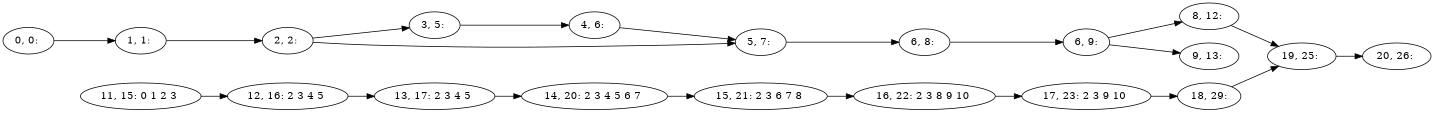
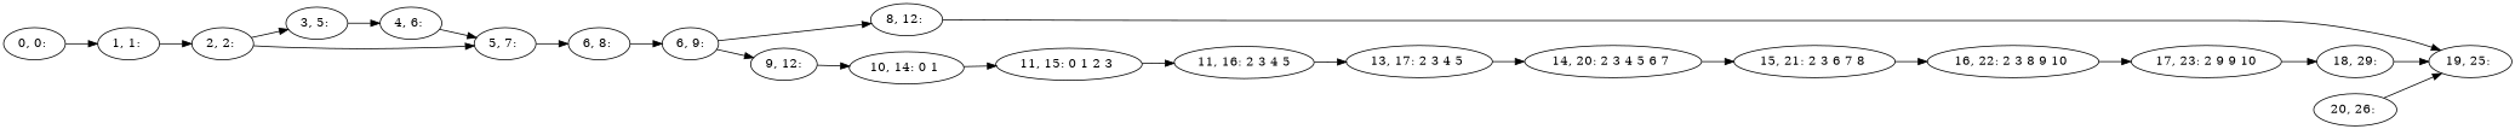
  digraph {
    rankdir=LR
    n1 [label="0, 0: "]
    n2 [label="1, 1: "]
    n3 [label="2, 2: "]
    n4 [label="3, 5: "]
    n5 [label="5, 7: "]
    n6 [label="4, 6: "]
    n7 [label="6, 8: "]
    n8 [label="6, 9:"]
    n9 [label="8, 12: "]
-   n10 [label="9, 13: "]
+   n10 [label="9, 12:"]
    n11 [label="19, 25: "]
+   n12 [label="10, 14: 0 1 "]
    n13 [label="20, 26: "]
    n14 [label="11, 15: 0 1 2 3 "]
-   n15 [label="12, 16: 2 3 4 5 "]
+   n15 [label="11, 16: 2 3 4 5"]
    n16 [label="13, 17: 2 3 4 5 "]
    n17 [label="14, 20: 2 3 4 5 6 7 "]
    n18 [label="15, 21: 2 3 6 7 8 "]
    n19 [label="16, 22: 2 3 8 9 10 "]
-   n20 [label="17, 23: 2 3 9 10 "]
+   n20 [label="17, 23: 2 9 9 10"]
    n21 [label="18, 29:"]
    n1 -> n2
    n2 -> n3
    n3 -> n4
    n3 -> n5
    n4 -> n6
    n5 -> n7
    n6 -> n5
    n7 -> n8
    n8 -> n9
    n8 -> n10
    n9 -> n11
-   n11 -> n13
+   n10 -> n12
+   n13 -> n11
+   n12 -> n14
    n14 -> n15
    n15 -> n16
    n16 -> n17
    n17 -> n18
    n18 -> n19
    n19 -> n20
    n20 -> n21
    n21 -> n11
  }
